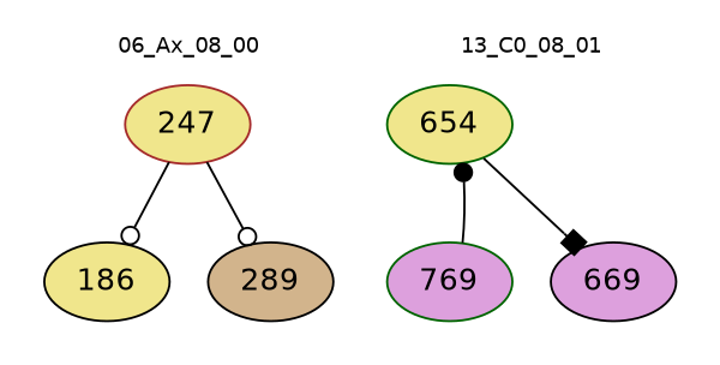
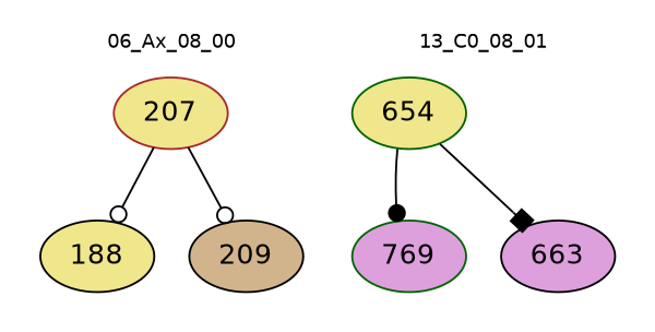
  digraph {
    fontname="DejaVu Sans"
    node [color=black fillcolor=khaki fontname="DejaVu Sans" style=filled]
    edge [arrowhead=odot color=black fontname="DejaVu Sans"]
-   n1 [color=brown label=247]
-   n2 [label=186]
-   n3 [fillcolor=tan label=289]
+   n1 [color=brown label=207]
+   n2 [label=188]
+   n3 [fillcolor=tan label=209]
    n4 [color=darkgreen label=654]
    n5 [color=darkgreen fillcolor=plum label=769]
-   n6 [fillcolor=plum label=669]
+   n6 [fillcolor=plum label=663]
    subgraph cluster_1 {
      color=white
      fontsize=10
      label="06_Ax_08_00"
      n1
      n2
      n3
    }
    subgraph cluster_2 {
      color=white
      fontsize=10
      label="13_C0_08_01"
      n4
      n5
      n6
    }
    n1 -> n2
    n1 -> n3
-   n5 -> n4 [arrowhead=dot]
+   n4 -> n5 [arrowhead=dot]
    n4 -> n6 [arrowhead=box]
  }
